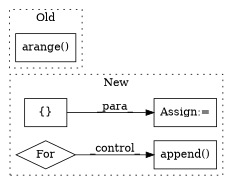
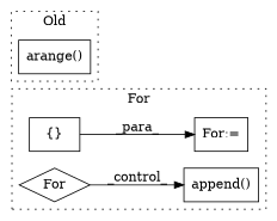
  digraph {
    rankdir=LR
    node [a=75 shape=box]
    n1 [l="16,1" label="append()" s="13198,13235"]
    n2 [a=59 l="2,1" label="{}" s="13018,13018"]
    n3 [a=107 l="4,14" label=For s="13062,13079" shape=diamond]
-   n4 [a=68 l=3 label="Assign:=" s=13015]
+   n4 [a=68 l=3 label="For:=" s=13015]
    n5 [l="10,1" label="arange()" s="11299,11329"]
    subgraph cluster_1 {
-     label=New
+     label=For
      style=dotted
      n1
      n2
      n3
      n4
    }
    subgraph cluster_2 {
      label=Old
      style=dotted
      n5
    }
    n2 -> n4 [label=_para_]
    n3 -> n1 [label=_control_]
  }
